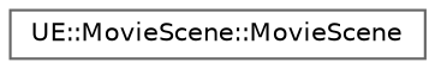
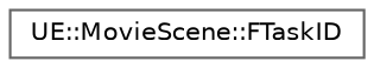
  digraph {
    rankdir=LR
-   n1 [color=grey40 fillcolor=white fontname=Helvetica fontsize=10 height=0.2 label="UE::MovieScene::MovieScene" shape=box style=filled width=0.4]
+   n1 [color=grey40 fillcolor=white fontname=Helvetica fontsize=10 height=0.2 label="UE::MovieScene::FTaskID" shape=box style=filled width=0.4]
  }
